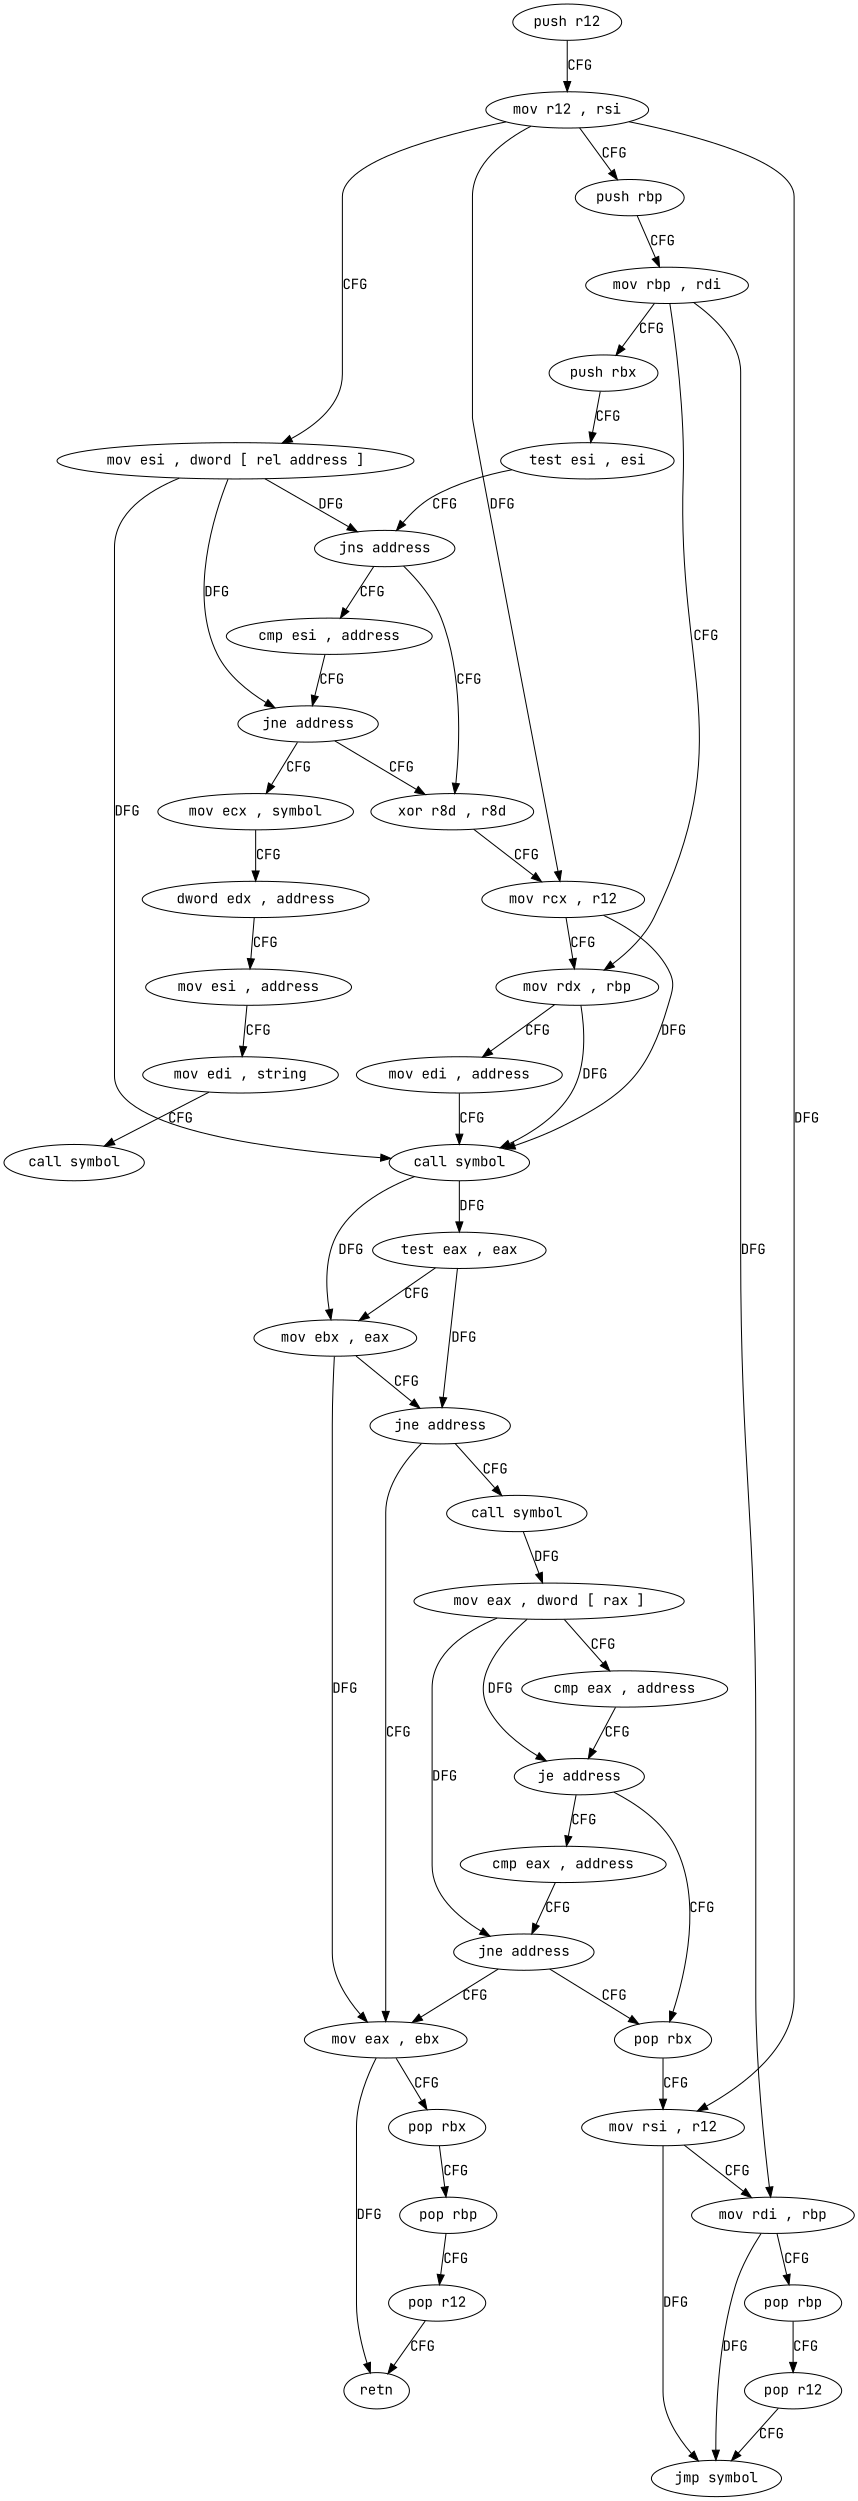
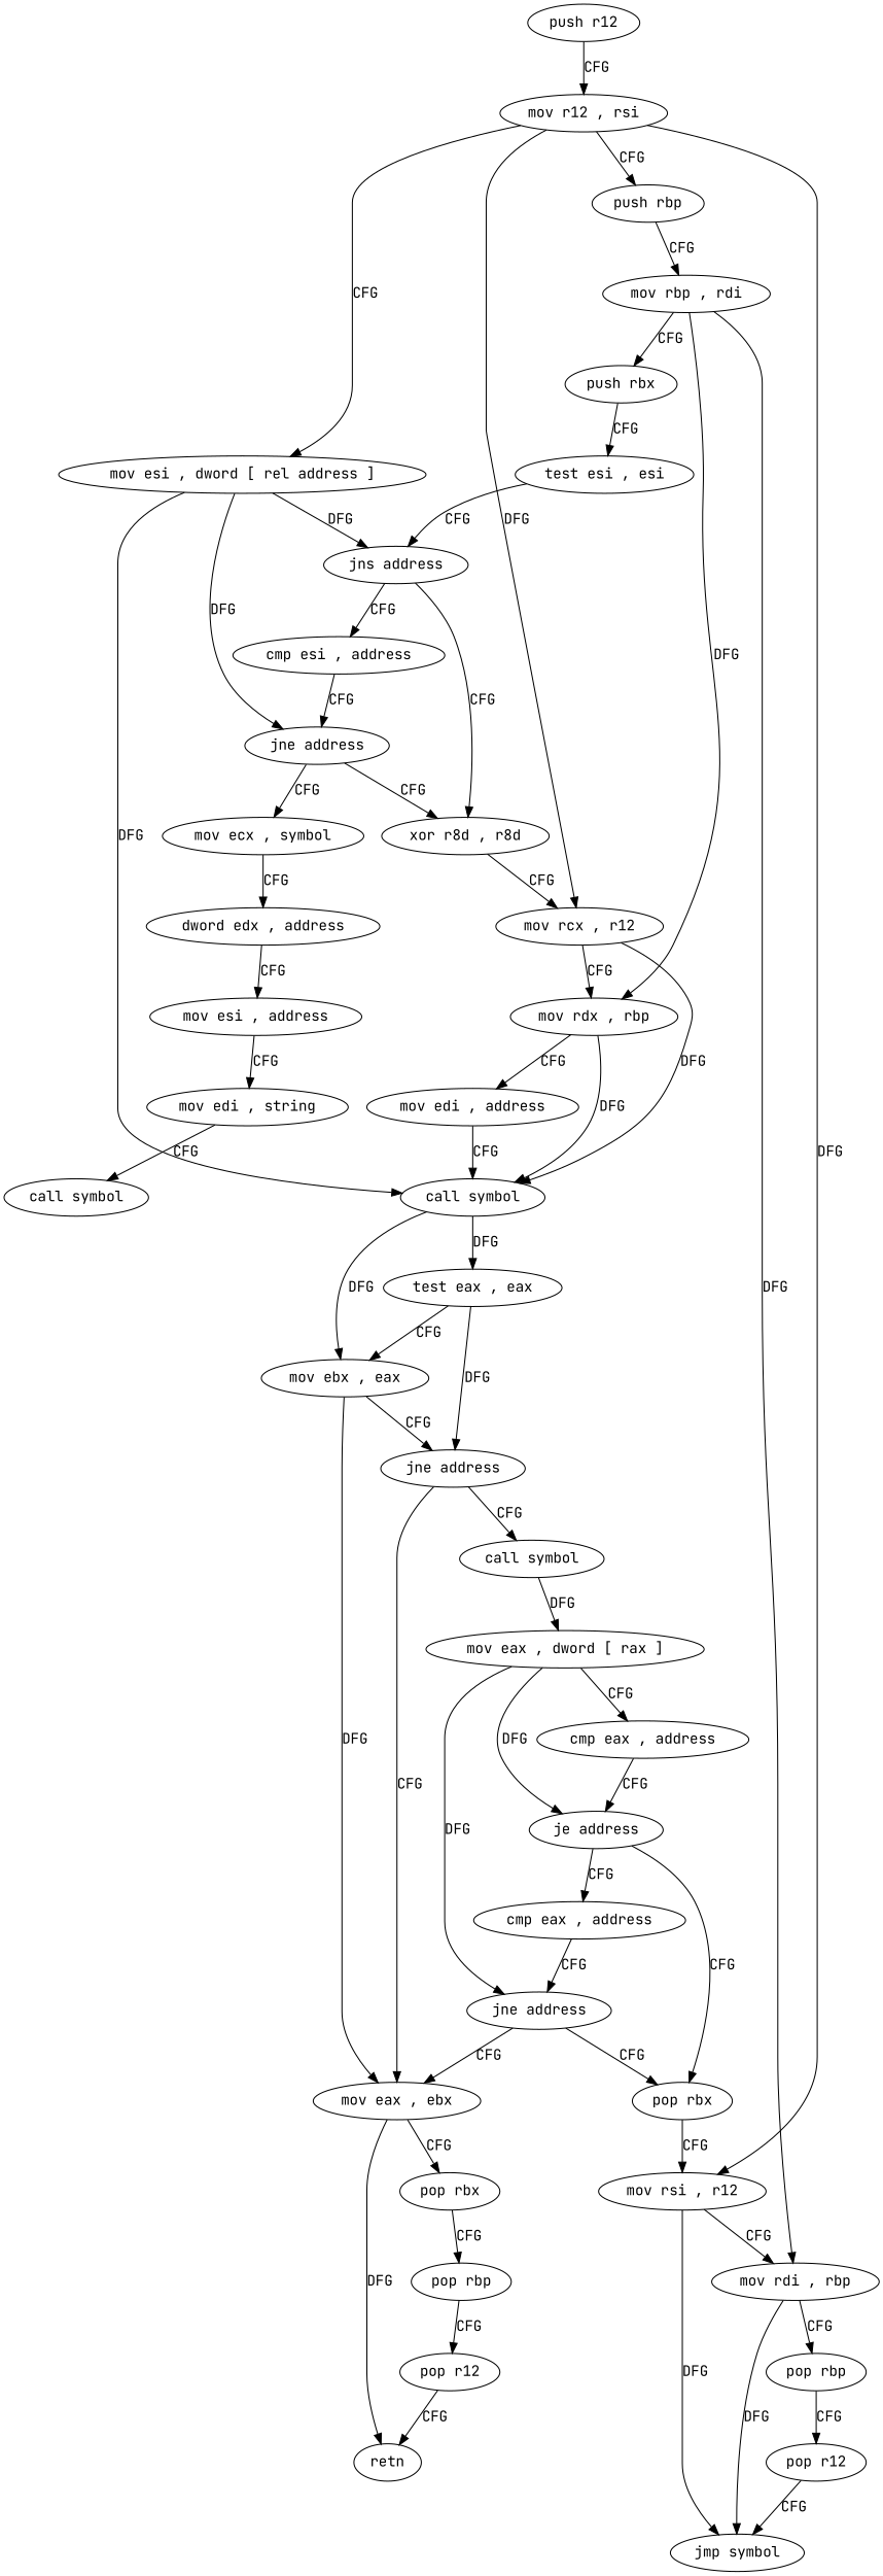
  digraph {
    fontname="JetBrains Mono"
    node [fontname="JetBrains Mono"]
    edge [fontname="JetBrains Mono"]
    n1 [label="push r12"]
    n2 [label="mov r12 , rsi"]
    n3 [label="mov esi , dword [ rel address ]"]
    n4 [label="mov rcx , r12"]
    n5 [label="mov rsi , r12"]
    n6 [label="push rbp"]
    n7 [label="jns address"]
    n8 [label="call symbol"]
    n9 [label="jne address"]
    n10 [label="mov rdx , rbp"]
    n11 [label="mov rdi , rbp"]
    n12 [label="jmp symbol"]
    n13 [label="mov rbp , rdi"]
    n14 [label="xor r8d , r8d"]
    n15 [label="cmp esi , address"]
    n16 [label="test eax , eax"]
    n17 [label="mov ebx , eax"]
    n18 [label="mov ecx , symbol"]
    n19 [label="push rbx"]
    n20 [label="test esi , esi"]
    n21 [label="mov edi , address"]
    n22 [label="pop rbp"]
    n23 [label="jne address"]
    n24 [label="mov eax , ebx"]
    n25 [label="call symbol"]
    n26 [label="pop rbx"]
    n27 [label=retn]
    n28 [label="mov eax , dword [ rax ]"]
    n29 [label="cmp eax , address"]
    n30 [label="je address"]
    n31 [label="jne address"]
    n32 [label="pop rbp"]
    n33 [label="dword edx , address"]
    n34 [label="mov esi , address"]
    n35 [label="pop rbx"]
    n36 [label="cmp eax , address"]
    n37 [label="pop r12"]
    n38 [label="mov edi , string"]
    n39 [label="call symbol"]
    n40 [label="pop r12"]
    n1 -> n2 [label=CFG]
    n2 -> n3 [label=CFG]
    n2 -> n4 [label=DFG]
    n2 -> n5 [label=DFG]
    n2 -> n6 [label=CFG]
    n3 -> n7 [label=DFG]
    n3 -> n8 [label=DFG]
    n3 -> n9 [label=DFG]
    n4 -> n8 [label=DFG]
    n4 -> n10 [label=CFG]
    n5 -> n11 [label=CFG]
    n5 -> n12 [label=DFG]
    n6 -> n13 [label=CFG]
    n7 -> n14 [label=CFG]
    n7 -> n15 [label=CFG]
    n8 -> n16 [label=DFG]
    n8 -> n17 [label=DFG]
    n9 -> n14 [label=CFG]
    n9 -> n18 [label=CFG]
    n10 -> n8 [label=DFG]
    n10 -> n21 [label=CFG]
    n11 -> n12 [label=DFG]
    n11 -> n22 [label=CFG]
-   n13 -> n10 [label=CFG]
+   n13 -> n10 [label=DFG]
    n13 -> n11 [label=DFG]
    n13 -> n19 [label=CFG]
    n14 -> n4 [label=CFG]
    n15 -> n9 [label=CFG]
    n16 -> n17 [label=CFG]
    n16 -> n23 [label=DFG]
    n17 -> n23 [label=CFG]
    n17 -> n24 [label=DFG]
    n18 -> n33 [label=CFG]
    n19 -> n20 [label=CFG]
    n20 -> n7 [label=CFG]
    n21 -> n8 [label=CFG]
    n22 -> n40 [label=CFG]
    n23 -> n24 [label=CFG]
    n23 -> n25 [label=CFG]
    n24 -> n26 [label=CFG]
    n24 -> n27 [label=DFG]
    n25 -> n28 [label=DFG]
    n26 -> n32 [label=CFG]
    n28 -> n29 [label=CFG]
    n28 -> n30 [label=DFG]
    n28 -> n31 [label=DFG]
    n29 -> n30 [label=CFG]
    n30 -> n35 [label=CFG]
    n30 -> n36 [label=CFG]
    n31 -> n24 [label=CFG]
    n31 -> n35 [label=CFG]
    n32 -> n37 [label=CFG]
    n33 -> n34 [label=CFG]
    n34 -> n38 [label=CFG]
    n35 -> n5 [label=CFG]
    n36 -> n31 [label=CFG]
    n37 -> n27 [label=CFG]
    n38 -> n39 [label=CFG]
    n40 -> n12 [label=CFG]
  }
